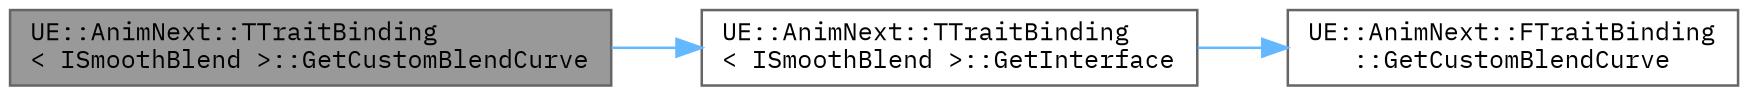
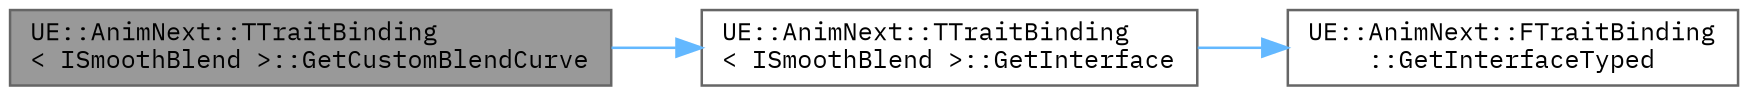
  digraph {
    rankdir=LR
    fontname="IBM Plex Mono"
    node [color=grey40 fillcolor=white fontname="IBM Plex Mono" fontsize=10 shape=box style=filled]
    edge [color=steelblue1 fontname="IBM Plex Mono" fontsize=10 labelfontname=Helvetica labelfontsize=10 style=solid]
    n1 [color=gray40 fillcolor=grey60 fontcolor=black height=0.2 label="UE::AnimNext::TTraitBinding\l\< ISmoothBlend \>::GetCustomBlendCurve" width=0.4]
    n2 [height=0.2 label="UE::AnimNext::TTraitBinding\l\< ISmoothBlend \>::GetInterface" width=0.4]
-   n3 [height=0.2 label="UE::AnimNext::FTraitBinding\l::GetCustomBlendCurve" width=0.4]
+   n3 [height=0.2 label="UE::AnimNext::FTraitBinding\l::GetInterfaceTyped" width=0.4]
    n1 -> n2
    n2 -> n3
  }
